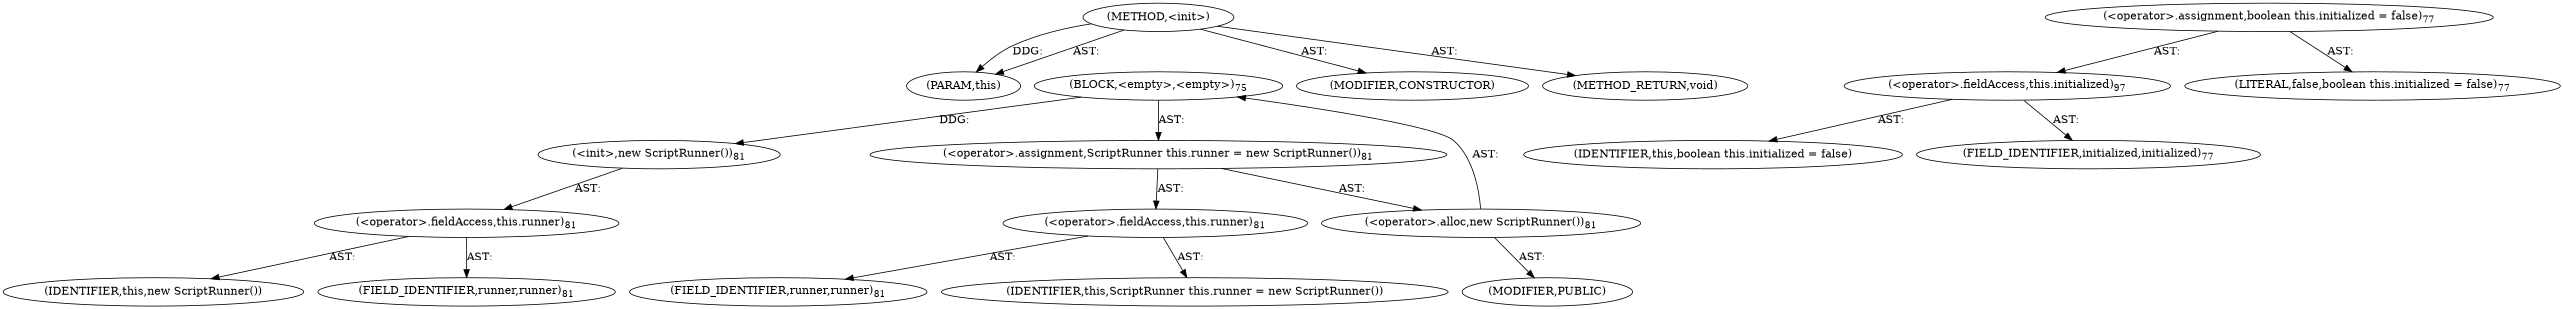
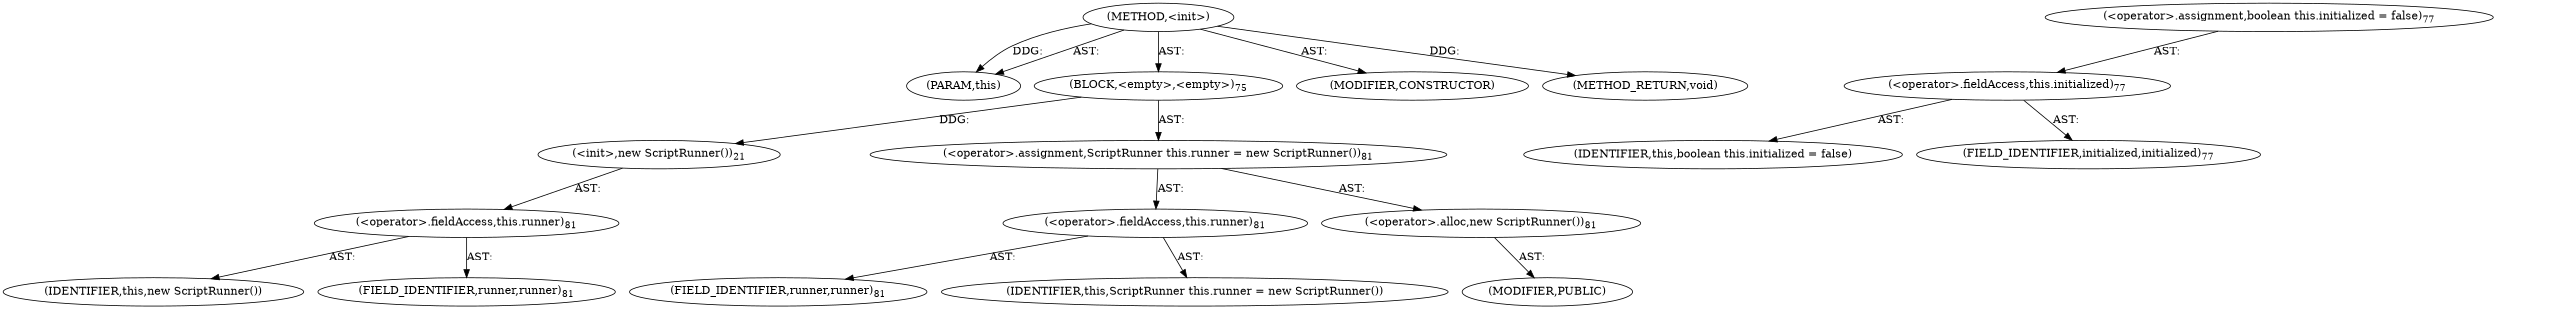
  digraph {
    n1 [label=<(METHOD,&lt;init&gt;)>]
    n2 [label=<(PARAM,this)>]
    n3 [label=<(BLOCK,&lt;empty&gt;,&lt;empty&gt;)<SUB>75</SUB>>]
    n4 [label=<(MODIFIER,CONSTRUCTOR)>]
    n5 [label=<(METHOD_RETURN,void)>]
    n6 [label=<(&lt;operator&gt;.assignment,ScriptRunner this.runner = new ScriptRunner())<SUB>81</SUB>>]
-   n7 [label=<(&lt;init&gt;,new ScriptRunner())<SUB>81</SUB>>]
+   n7 [label=<(&lt;init&gt;,new ScriptRunner())<SUB>21</SUB>>]
    n8 [label=<(MODIFIER,PUBLIC)>]
    n9 [label=<(&lt;operator&gt;.assignment,boolean this.initialized = false)<SUB>77</SUB>>]
-   n10 [label=<(&lt;operator&gt;.fieldAccess,this.initialized)<SUB>97</SUB>>]
-   n11 [label=<(LITERAL,false,boolean this.initialized = false)<SUB>77</SUB>>]
+   n10 [label=<(&lt;operator&gt;.fieldAccess,this.initialized)<SUB>77</SUB>>]
    n12 [label=<(&lt;operator&gt;.fieldAccess,this.runner)<SUB>81</SUB>>]
    n13 [label=<(&lt;operator&gt;.alloc,new ScriptRunner())<SUB>81</SUB>>]
    n14 [label=<(&lt;operator&gt;.fieldAccess,this.runner)<SUB>81</SUB>>]
    n15 [label=<(IDENTIFIER,this,boolean this.initialized = false)>]
    n16 [label=<(FIELD_IDENTIFIER,initialized,initialized)<SUB>77</SUB>>]
    n17 [label=<(IDENTIFIER,this,ScriptRunner this.runner = new ScriptRunner())>]
    n18 [label=<(FIELD_IDENTIFIER,runner,runner)<SUB>81</SUB>>]
    n19 [label=<(IDENTIFIER,this,new ScriptRunner())>]
    n20 [label=<(FIELD_IDENTIFIER,runner,runner)<SUB>81</SUB>>]
    n1 -> n2 [label="AST: "]
    n1 -> n2 [label="DDG: "]
-   n13 -> n3 [label="AST: "]
+   n1 -> n3 [label="AST: "]
    n1 -> n4 [label="AST: "]
-   n1 -> n5 [label="AST: "]
+   n1 -> n5 [label="DDG: "]
    n3 -> n6 [label="AST: "]
    n3 -> n7 [label="DDG: "]
    n6 -> n12 [label="AST: "]
    n6 -> n13 [label="AST: "]
    n7 -> n14 [label="AST: "]
    n9 -> n10 [label="AST: "]
-   n9 -> n11 [label="AST: "]
    n10 -> n15 [label="AST: "]
    n10 -> n16 [label="AST: "]
    n12 -> n17 [label="AST: "]
    n12 -> n18 [label="AST: "]
    n13 -> n8 [label="AST: "]
    n14 -> n19 [label="AST: "]
    n14 -> n20 [label="AST: "]
  }
